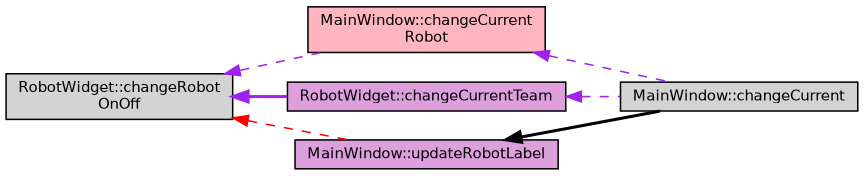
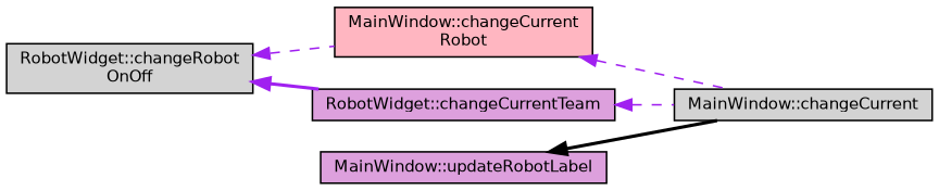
  digraph {
    fontname="DejaVu Sans"
    rankdir=LR
    node [color=black fillcolor=lightgrey fontname="DejaVu Sans" fontsize=10 shape=record style=filled]
    edge [color=purple dir=back fontname="DejaVu Sans" fontsize=10 labelfontname=Helvetica labelfontsize=10 style=dashed]
    n1 [fontcolor=black height=0.2 label="RobotWidget::changeRobot\lOnOff" width=0.4]
    n2 [fillcolor=lightpink height=0.2 label="MainWindow::changeCurrent\lRobot" width=0.4]
    n3 [fillcolor=plum height=0.2 label="RobotWidget::changeCurrentTeam" width=0.4]
    n4 [fillcolor=plum height=0.2 label="MainWindow::updateRobotLabel" width=0.4]
    n5 [height=0.2 label="MainWindow::changeCurrent" width=0.4]
    n1 -> n2
    n1 -> n3 [style=bold]
-   n1 -> n4 [color=red]
    n2 -> n5
    n3 -> n5
    n4 -> n5 [color=black style=bold]
  }
